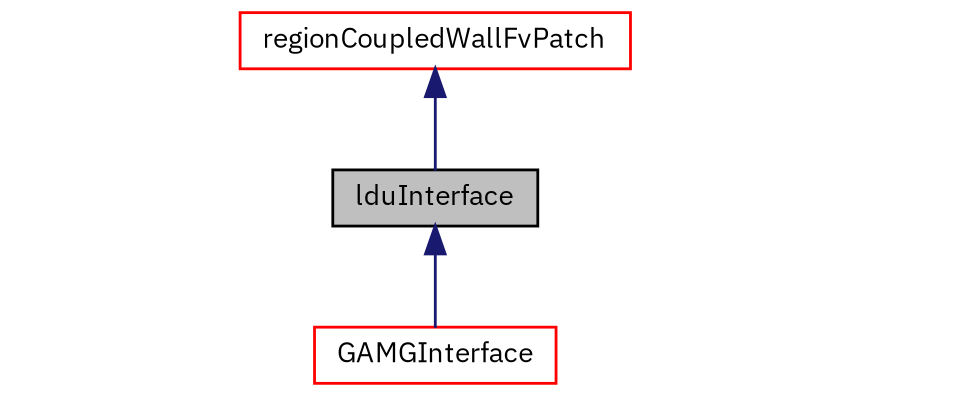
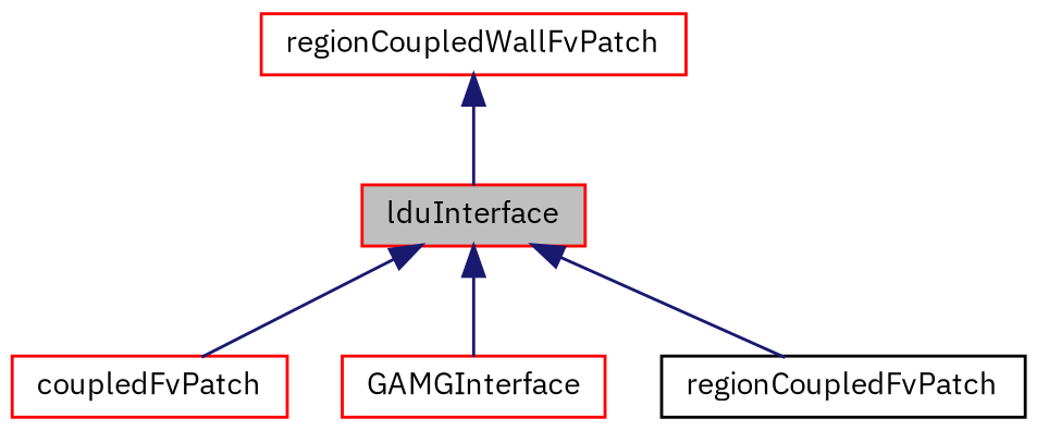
  digraph {
    fontname="IBM Plex Sans"
    node [color=red fontname="IBM Plex Sans" fontsize=10 shape=record]
    edge [color=midnightblue dir=back fontname="IBM Plex Sans" fontsize=10 labelfontname=Helvetica labelfontsize=10 style=solid]
-   n1 [color=black fillcolor=grey75 fontcolor=black height=0.2 label=lduInterface style=filled width=0.4]
+   n1 [fillcolor=grey75 fontcolor=black height=0.2 label=lduInterface style=filled width=0.4]
+   n2 [height=0.2 label=coupledFvPatch width=0.4]
    n3 [height=0.2 label=GAMGInterface width=0.4]
+   n4 [color=black height=0.2 label=regionCoupledFvPatch width=0.4]
    n5 [height=0.2 label=regionCoupledWallFvPatch width=0.4]
+   n1 -> n2
    n1 -> n3
+   n1 -> n4
    n5 -> n1
  }
